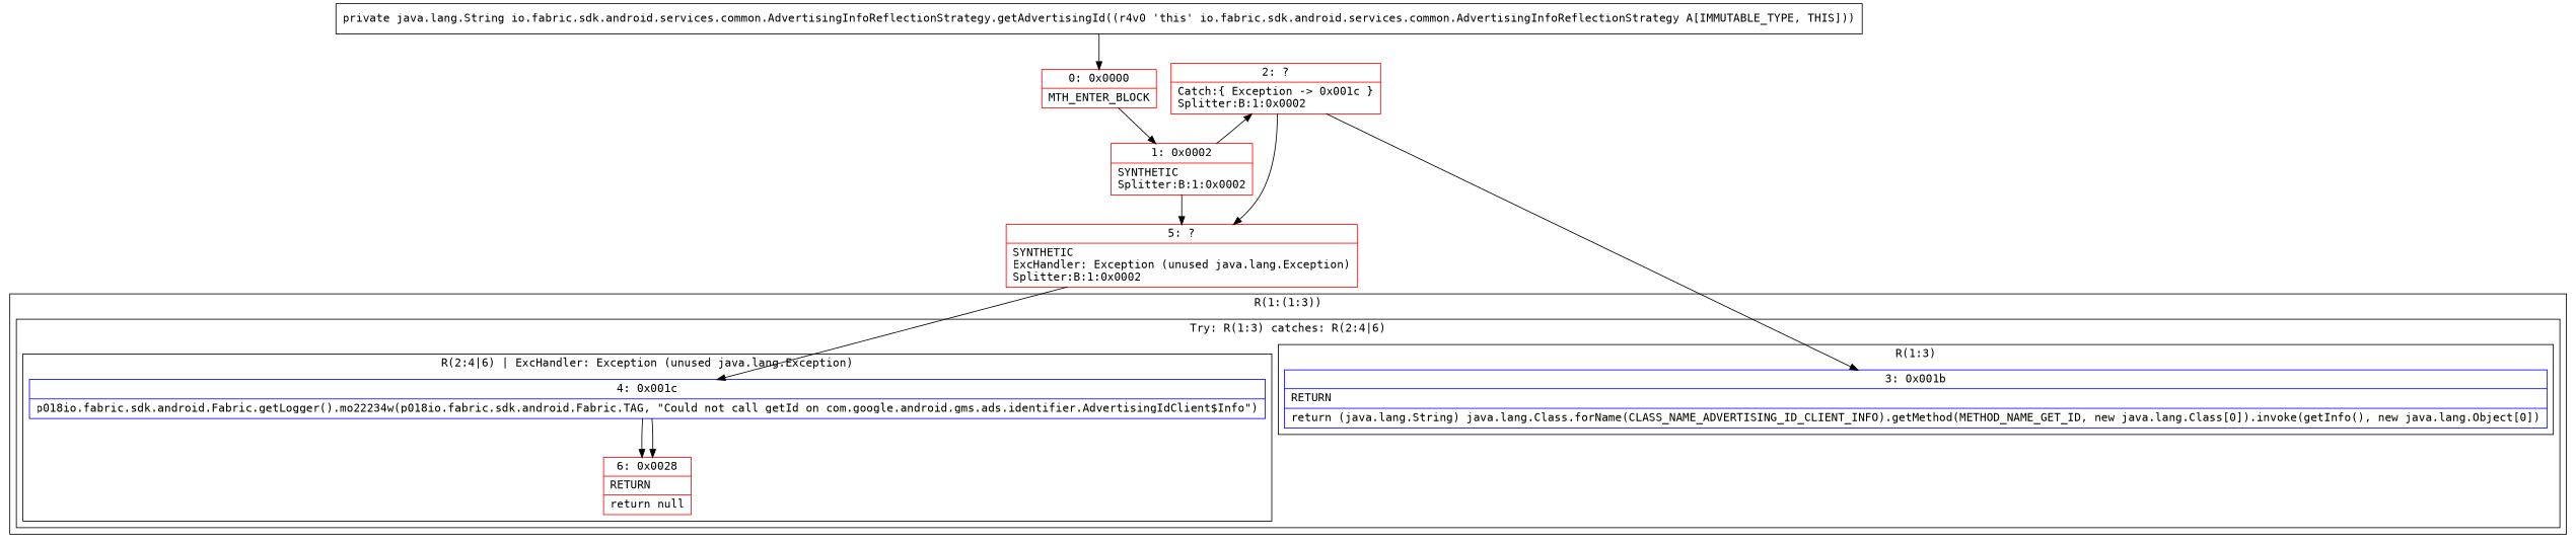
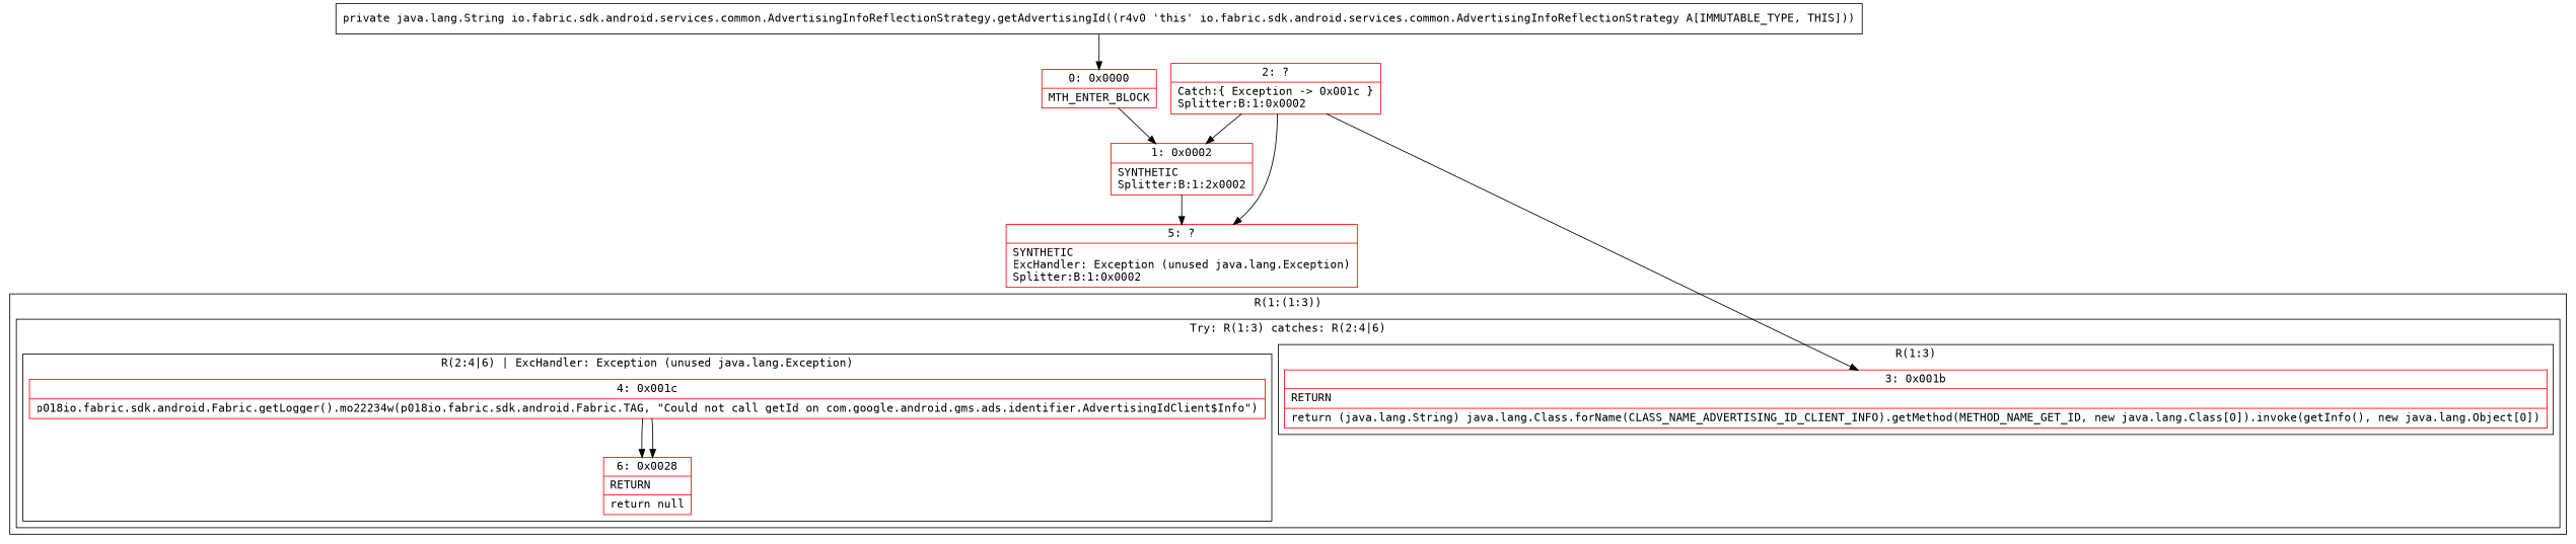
  digraph {
    fontname="DejaVu Sans Mono"
    node [color=red fontname="DejaVu Sans Mono" shape=record]
    edge [fontname="DejaVu Sans Mono"]
-   n1 [color=blue label="{3\:\ 0x001b|RETURN\l|return (java.lang.String) java.lang.Class.forName(CLASS_NAME_ADVERTISING_ID_CLIENT_INFO).getMethod(METHOD_NAME_GET_ID, new java.lang.Class[0]).invoke(getInfo(), new java.lang.Object[0])\l}"]
-   n2 [color=blue label="{4\:\ 0x001c|p018io.fabric.sdk.android.Fabric.getLogger().mo22234w(p018io.fabric.sdk.android.Fabric.TAG, \"Could not call getId on com.google.android.gms.ads.identifier.AdvertisingIdClient$Info\")\l}"]
+   n1 [label="{3\:\ 0x001b|RETURN\l|return (java.lang.String) java.lang.Class.forName(CLASS_NAME_ADVERTISING_ID_CLIENT_INFO).getMethod(METHOD_NAME_GET_ID, new java.lang.Class[0]).invoke(getInfo(), new java.lang.Object[0])\l}"]
+   n2 [label="{4\:\ 0x001c|p018io.fabric.sdk.android.Fabric.getLogger().mo22234w(p018io.fabric.sdk.android.Fabric.TAG, \"Could not call getId on com.google.android.gms.ads.identifier.AdvertisingIdClient$Info\")\l}"]
    n3 [label="{6\:\ 0x0028|RETURN\l|return null\l}"]
    n4 [label="{0\:\ 0x0000|MTH_ENTER_BLOCK\l}"]
-   n5 [label="{1\:\ 0x0002|SYNTHETIC\lSplitter:B:1:0x0002\l}"]
+   n5 [label="{1\:\ 0x0002|SYNTHETIC\lSplitter:B:1:2x0002\l}"]
    n6 [label="{2\:\ ?|Catch:\{ Exception \-\> 0x001c \}\lSplitter:B:1:0x0002\l}"]
    n7 [label="{5\:\ ?|SYNTHETIC\lExcHandler: Exception (unused java.lang.Exception)\lSplitter:B:1:0x0002\l}"]
    n8 [label="{private java.lang.String io.fabric.sdk.android.services.common.AdvertisingInfoReflectionStrategy.getAdvertisingId((r4v0 'this' io.fabric.sdk.android.services.common.AdvertisingInfoReflectionStrategy A[IMMUTABLE_TYPE, THIS])) }" color=""]
    subgraph cluster_1 {
      label="R(1:(1:3))"
      subgraph cluster_2 {
        label="Try: R(1:3) catches: R(2:4|6)"
        subgraph cluster_3 {
          label="R(1:3)"
          n1
        }
        subgraph cluster_4 {
          label="R(2:4|6) | ExcHandler: Exception (unused java.lang.Exception)\l"
          n2
          n3
        }
      }
    }
    subgraph cluster_5 {
      label="R(2:4|6) | ExcHandler: Exception (unused java.lang.Exception)\l"
    }
    n2 -> n3
    n2 -> n3
    n4 -> n5
-   n5 -> n6
+   n6 -> n5
    n5 -> n7
    n6 -> n1
    n6 -> n7
-   n7 -> n2
    n8 -> n4
  }
